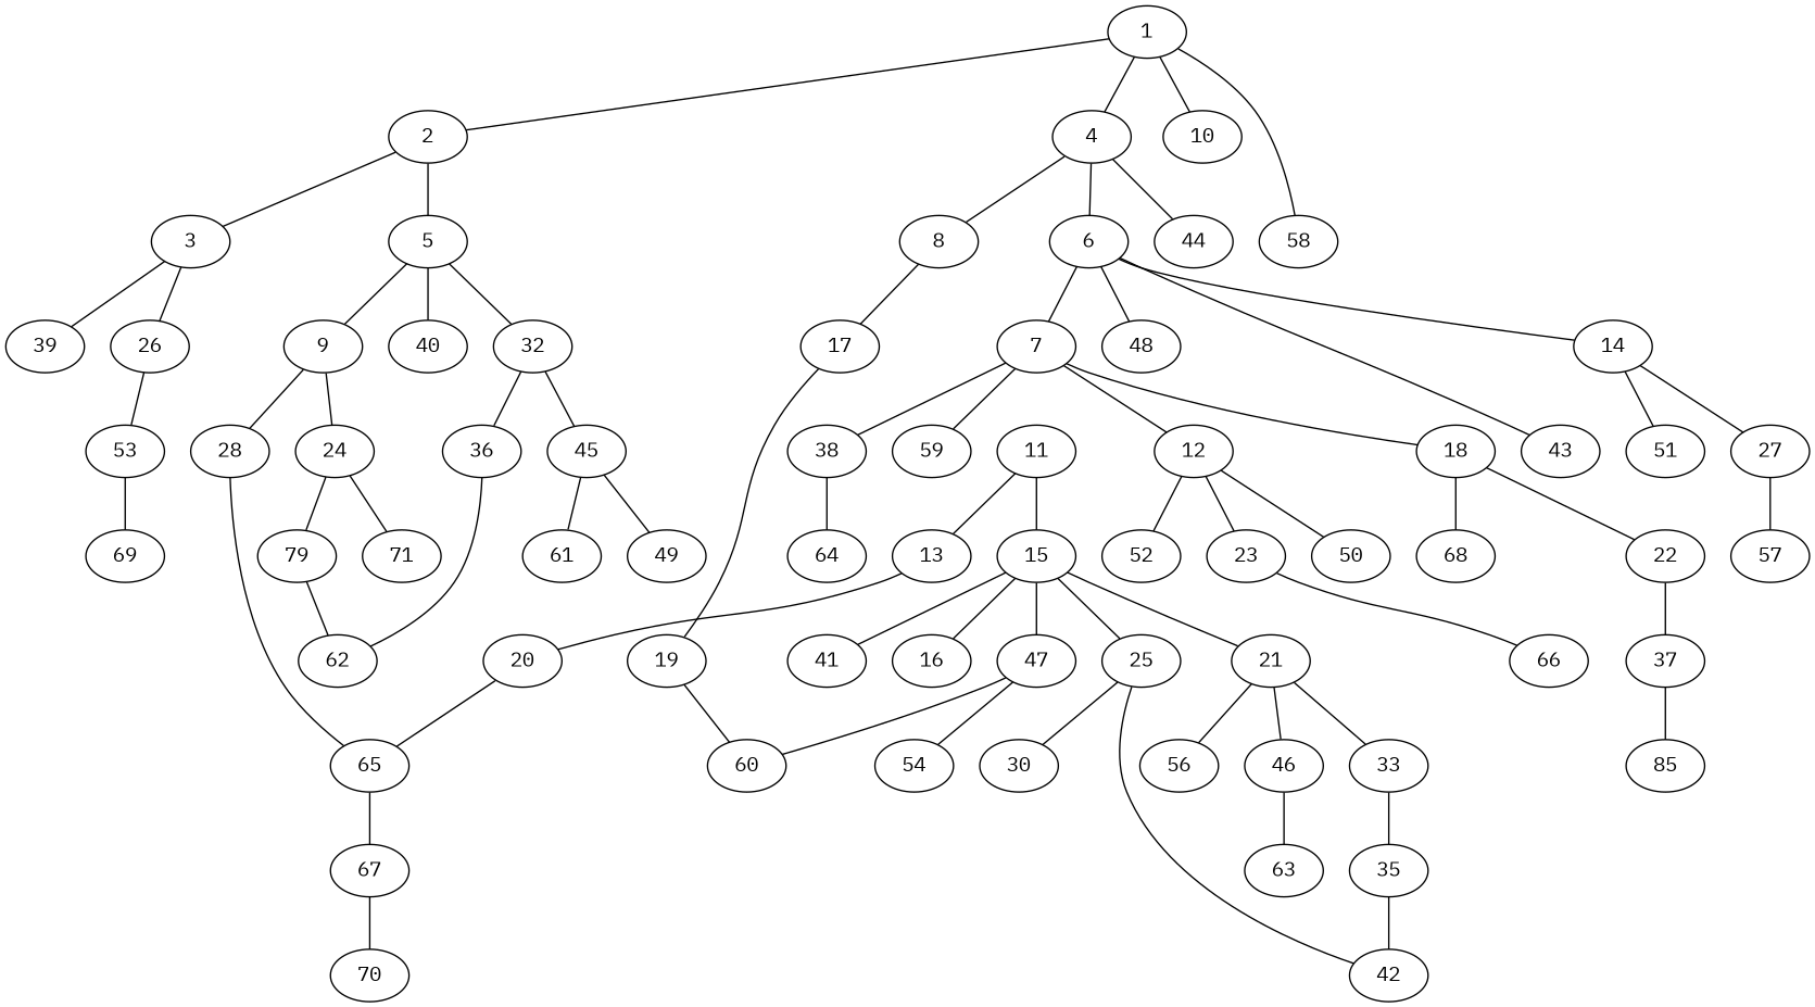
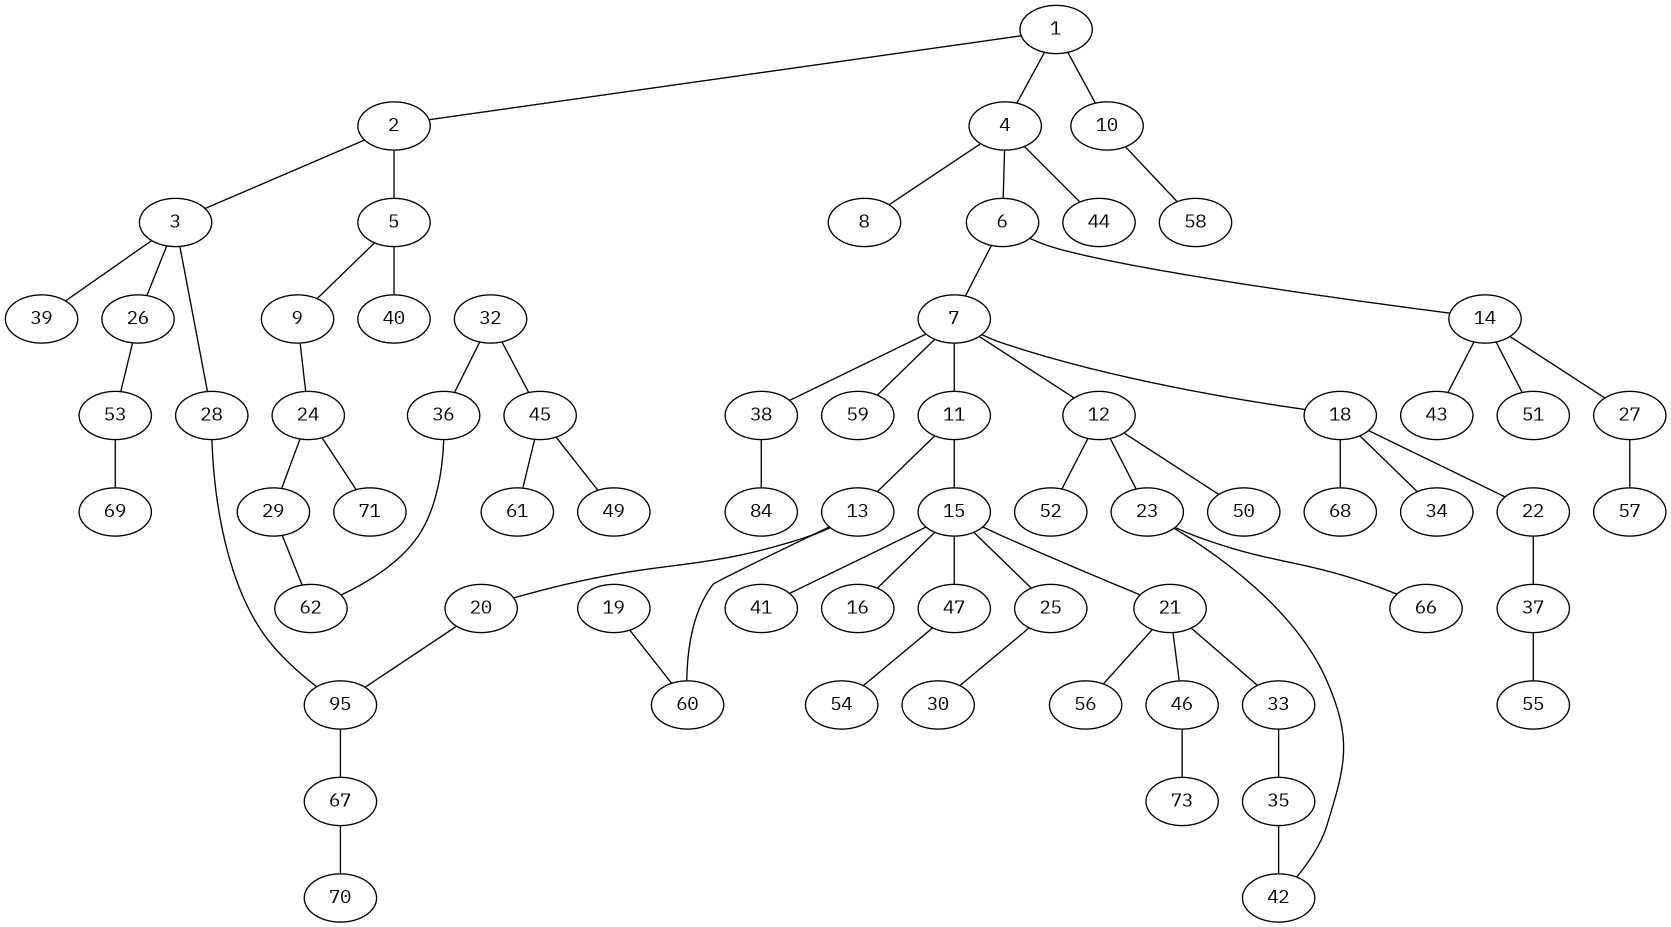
  graph {
    fontname="IBM Plex Mono"
    node [fontname="IBM Plex Mono"]
    edge [fontname="IBM Plex Mono"]
    1
    2
    4
    10
    3
    5
    6
    8
    44
    58
    26
    28
    39
    9
    32
    40
    7
    14
-   48
-   17
    53
-   65
+   65 [label=95]
    24
    36
    45
    69
    67
    11
    12
    18
    38
    59
    27
    43
    51
    19
-   29 [label=79]
+   29
    n38 [label=71]
    62
    49
    61
    13
    15
    23
    50
    52
    22
+   34
    68
-   64
+   64 [label=84]
    57
    20
    60
    16
    21
    25
    41
    47
    42
    66
    37
    33
    46
    56
    30
    54
    35
-   63
-   55 [label=85]
+   63 [label=73]
+   55
    70
    1 -- 2
    1 -- 4
    1 -- 10
    2 -- 3
    2 -- 5
    4 -- 6
    4 -- 8
    4 -- 44
-   1 -- 58
+   10 -- 58
    3 -- 26
-   9 -- 28
+   3 -- 28
    3 -- 39
    5 -- 9
-   5 -- 32
    5 -- 40
    6 -- 7
    6 -- 14
-   6 -- 48
-   8 -- 17
    26 -- 53
    28 -- 65
    9 -- 24
    32 -- 36
    32 -- 45
+   7 -- 11
    7 -- 12
    7 -- 18
    7 -- 38
    7 -- 59
    14 -- 27
-   6 -- 43
+   14 -- 43
    14 -- 51
-   17 -- 19
    53 -- 69
    65 -- 67
    24 -- 29
    24 -- n38
    36 -- 62
    45 -- 49
    45 -- 61
    67 -- 70
    11 -- 13
    11 -- 15
    12 -- 23
    12 -- 50
    12 -- 52
    18 -- 22
+   18 -- 34
    18 -- 68
    38 -- 64
    27 -- 57
    19 -- 60
    29 -- 62
    13 -- 20
-   47 -- 60
+   13 -- 60
    15 -- 16
    15 -- 21
    15 -- 25
    15 -- 41
    15 -- 47
-   25 -- 42
+   23 -- 42
    23 -- 66
    22 -- 37
    20 -- 65
    21 -- 33
    21 -- 46
    21 -- 56
    25 -- 30
    47 -- 54
    37 -- 55
    33 -- 35
    46 -- 63
    35 -- 42
  }
